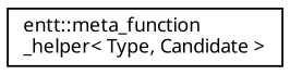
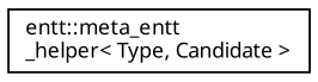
  digraph {
    rankdir=LR
    fontname="Noto Sans"
-   n1 [color=black fillcolor=white fontname="Noto Sans" fontsize=10 height=0.2 label="entt::meta_function\l_helper\< Type, Candidate \>" shape=record style=filled width=0.4]
+   n1 [color=black fillcolor=white fontname="Noto Sans" fontsize=10 height=0.2 label="entt::meta_entt\l_helper\< Type, Candidate \>" shape=record style=filled width=0.4]
  }
